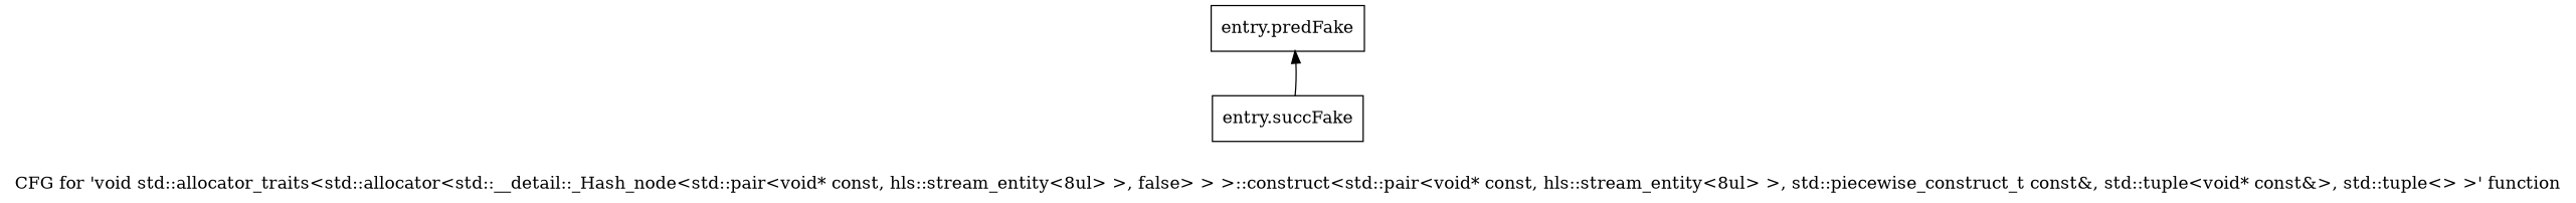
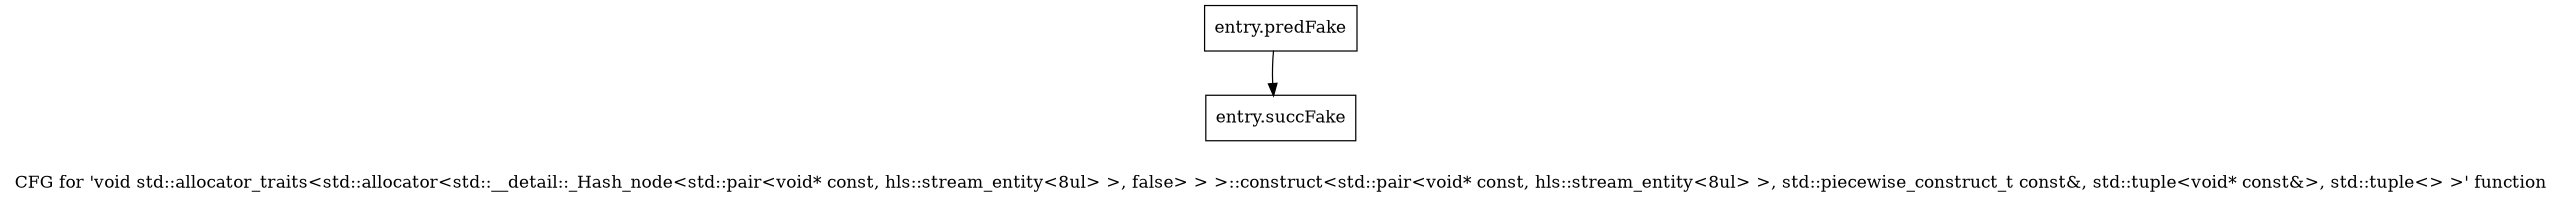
  digraph {
    label="CFG for 'void std::allocator_traits\<std::allocator\<std::__detail::_Hash_node\<std::pair\<void* const, hls::stream_entity\<8ul\> \>, false\> \> \>::construct\<std::pair\<void* const, hls::stream_entity\<8ul\> \>, std::piecewise_construct_t const&, std::tuple\<void* const&\>, std::tuple\<\> \>' function"
    node [shape=record]
    n1 [label="{entry.predFake}"]
    n2 [filename="/tools/Xilinx/Vitis_HLS/2023.1/tps/lnx64/gcc-8.3.0/lib/gcc/x86_64-pc-linux-gnu/8.3.0/../../../../include/c++/8.3.0/bits/alloc_traits.h" label="{entry.succFake}" linenumber=475]
-   n2 -> n1 [execusionnum=1 filename="/tools/Xilinx/Vitis_HLS/2023.1/tps/lnx64/gcc-8.3.0/lib/gcc/x86_64-pc-linux-gnu/8.3.0/../../../../include/c++/8.3.0/bits/alloc_traits.h"]
+   n1 -> n2 [execusionnum=1 filename="/tools/Xilinx/Vitis_HLS/2023.1/tps/lnx64/gcc-8.3.0/lib/gcc/x86_64-pc-linux-gnu/8.3.0/../../../../include/c++/8.3.0/bits/alloc_traits.h"]
  }
